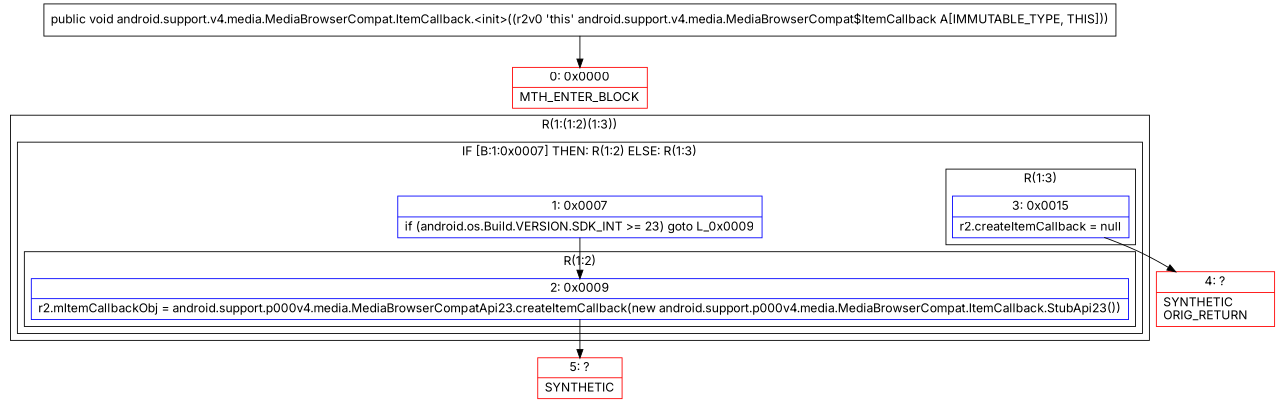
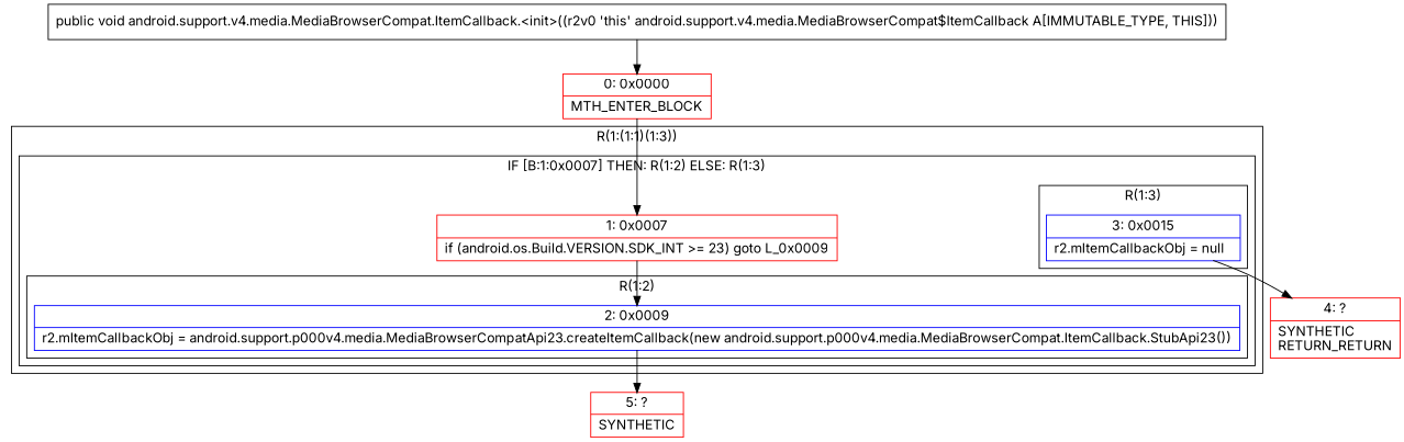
  digraph {
    fontname=Inter
    node [color=blue fontname=Inter shape=record]
    edge [fontname=Inter]
    n1 [label="{2\:\ 0x0009|r2.mItemCallbackObj = android.support.p000v4.media.MediaBrowserCompatApi23.createItemCallback(new android.support.p000v4.media.MediaBrowserCompat.ItemCallback.StubApi23())\l}"]
-   n2 [label="{3\:\ 0x0015|r2.createItemCallback = null\l}"]
-   n3 [label="{1\:\ 0x0007|if (android.os.Build.VERSION.SDK_INT \>= 23) goto L_0x0009\l}"]
+   n2 [label="{3\:\ 0x0015|r2.mItemCallbackObj = null\l}"]
+   n3 [color=red label="{1\:\ 0x0007|if (android.os.Build.VERSION.SDK_INT \>= 23) goto L_0x0009\l}"]
    n4 [color=red label="{5\:\ ?|SYNTHETIC\l}"]
-   n5 [color=red label="{4\:\ ?|SYNTHETIC\lORIG_RETURN\l}"]
+   n5 [color=red label="{4\:\ ?|SYNTHETIC\lRETURN_RETURN\l}"]
    n6 [color=red label="{0\:\ 0x0000|MTH_ENTER_BLOCK\l}"]
    n7 [label="{public void android.support.v4.media.MediaBrowserCompat.ItemCallback.\<init\>((r2v0 'this' android.support.v4.media.MediaBrowserCompat$ItemCallback A[IMMUTABLE_TYPE, THIS])) }" color=""]
    subgraph cluster_1 {
-     label="R(1:(1:2)(1:3))"
+     label="R(1:(1:1)(1:3))"
      subgraph cluster_2 {
        label="IF [B:1:0x0007] THEN: R(1:2) ELSE: R(1:3)"
        n3
        subgraph cluster_3 {
          label="R(1:2)"
          n1
        }
        subgraph cluster_4 {
          label="R(1:3)"
          n2
        }
      }
    }
    n1 -> n4
    n2 -> n5
    n3 -> n1
+   n6 -> n3
    n7 -> n6
  }
